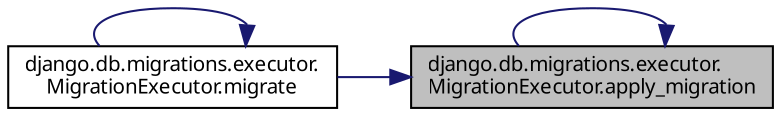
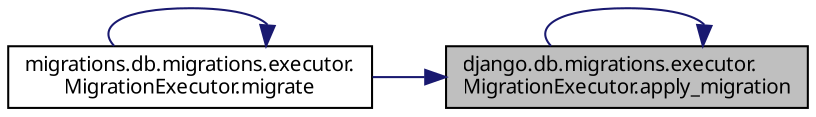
  digraph {
    rankdir=RL
    fontname="Noto Sans"
    node [color=black fontname="Noto Sans" fontsize=10 shape=record style=filled]
    edge [color=midnightblue dir=back fontname="Noto Sans" fontsize=10 labelfontname=Helvetica labelfontsize=10 style=solid]
    n1 [fillcolor=grey75 fontcolor=black height=0.2 label="django.db.migrations.executor.\lMigrationExecutor.apply_migration" width=0.4]
-   n2 [fillcolor=white height=0.2 label="django.db.migrations.executor.\lMigrationExecutor.migrate" width=0.4]
+   n2 [fillcolor=white height=0.2 label="migrations.db.migrations.executor.\lMigrationExecutor.migrate" width=0.4]
    n1 -> n1
    n1 -> n2
    n2 -> n2
  }
